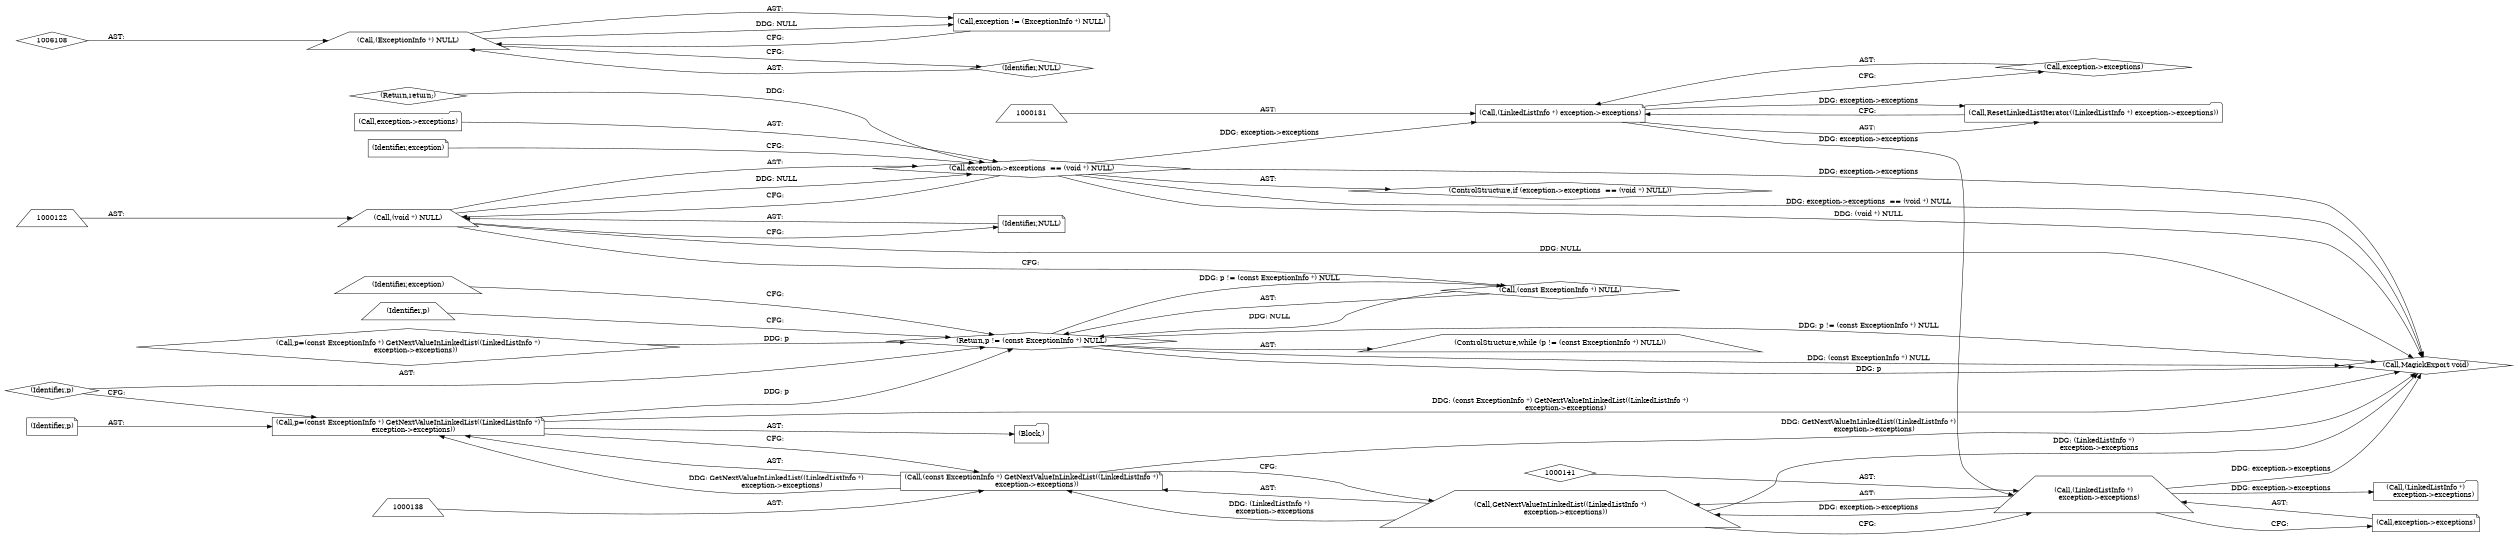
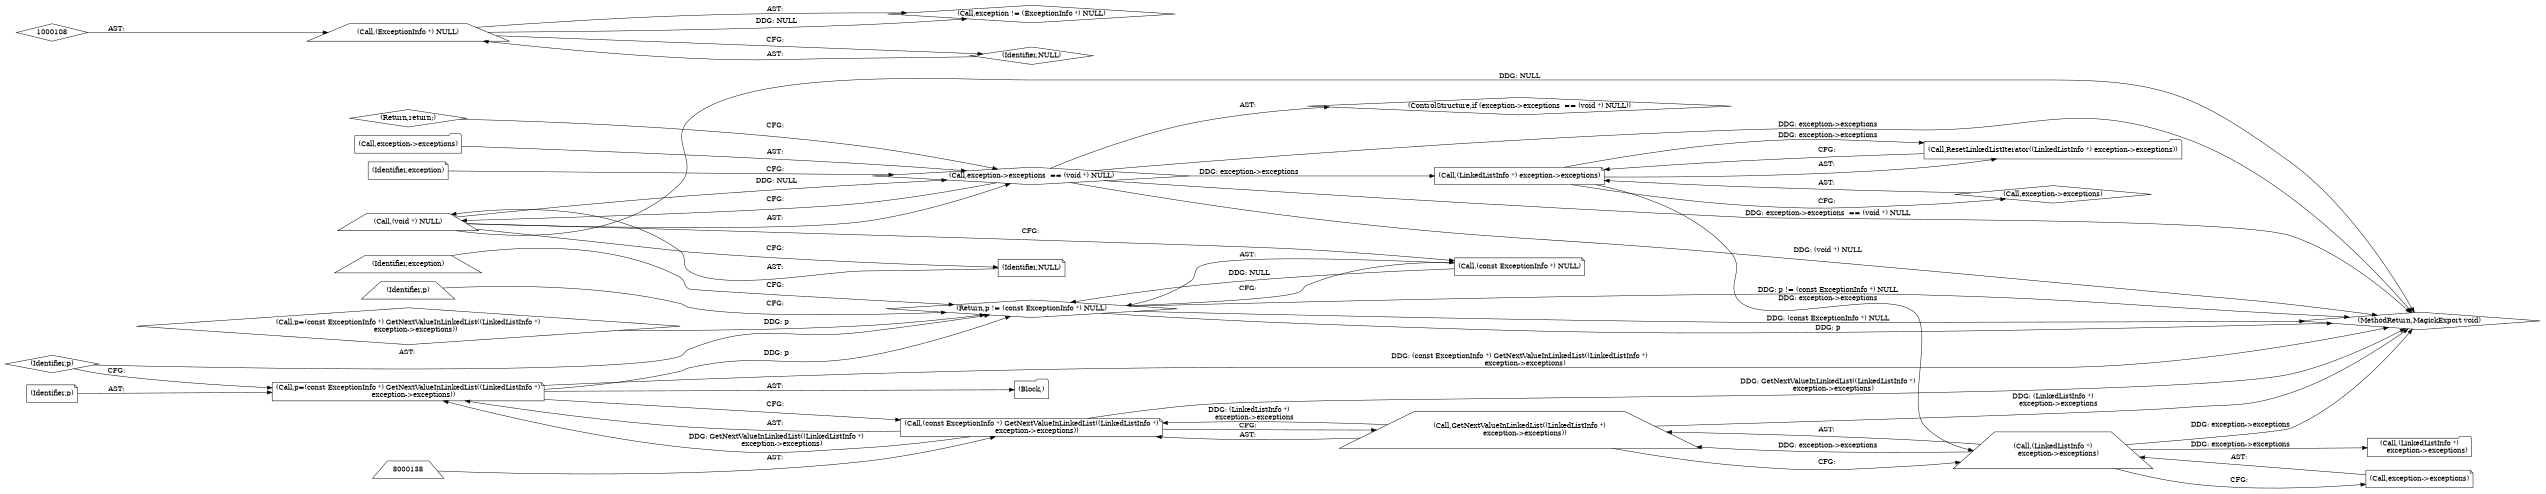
  digraph {
    rankdir=LR
    node [shape=diamond]
    n1 [label="(Call,p=(const ExceptionInfo *) GetNextValueInLinkedList((LinkedListInfo *)\n     exception->exceptions))" shape=note]
    n2 [label="(Call,(const ExceptionInfo *) GetNextValueInLinkedList((LinkedListInfo *)\n     exception->exceptions))" shape=note]
    n3 [label="(Return,p != (const ExceptionInfo *) NULL)"]
-   n4 [label="(Call,MagickExport void)"]
+   n4 [label="(MethodReturn,MagickExport void)"]
    n5 [label="(Block,)" shape=folder]
    n6 [label="(Call,GetNextValueInLinkedList((LinkedListInfo *)\n     exception->exceptions))" shape=trapezium]
-   n7 [label="(Call,(const ExceptionInfo *) NULL)"]
-   n8 [label="(ControlStructure,while (p != (const ExceptionInfo *) NULL))" shape=trapezium]
+   n7 [label="(Call,(const ExceptionInfo *) NULL)" shape=note]
    n9 [label="(Call,(LinkedListInfo *)\n     exception->exceptions)" shape=trapezium]
    n10 [label="(Call,exception->exceptions)" shape=note]
    n11 [label="(Call,(LinkedListInfo *)\n       exception->exceptions)" shape=folder]
    n12 [label="(Call,(LinkedListInfo *) exception->exceptions)" shape=note]
    n13 [label="(Call,ResetLinkedListIterator((LinkedListInfo *) exception->exceptions))" shape=folder]
    n14 [label="(Call,exception->exceptions)"]
    n15 [label="(Call,exception->exceptions  == (void *) NULL)"]
    n16 [label="(Call,(void *) NULL)" shape=trapezium]
    n17 [label="(ControlStructure,if (exception->exceptions  == (void *) NULL))"]
    n18 [label="(Identifier,NULL)" shape=note]
    n19 [label="(Call,(ExceptionInfo *) NULL)" shape=trapezium]
-   n20 [label="(Call,exception != (ExceptionInfo *) NULL)" shape=note]
+   n20 [label="(Call,exception != (ExceptionInfo *) NULL)"]
    n21 [label="(Identifier,NULL)"]
    n22 [label="(Identifier,exception)" shape=trapezium]
    n23 [label="(Return,return;)"]
    n24 [label="(Identifier,p)" shape=trapezium]
    n25 [label="(Call,exception->exceptions)" shape=folder]
    n26 [label="(Call,p=(const ExceptionInfo *) GetNextValueInLinkedList((LinkedListInfo *)\n       exception->exceptions))"]
    n27 [label="(Identifier,exception)" shape=note]
    n28 [label="(Identifier,p)"]
    n29 [label="(Identifier,p)" shape=note]
-   1000138 [shape=trapezium]
-   1000141
-   1000131 [shape=trapezium]
-   1000122 [shape=trapezium]
-   1000108 [label=1006108]
+   1000138 [shape=trapezium label=8000138]
+   1000108
    n1 -> n2 [label="CFG: "]
    n1 -> n3 [label="DDG: p"]
    n1 -> n4 [label="DDG: (const ExceptionInfo *) GetNextValueInLinkedList((LinkedListInfo *)\n     exception->exceptions)"]
    n1 -> n5 [label="AST: "]
    n2 -> n1 [label="AST: "]
    n2 -> n1 [label="DDG: GetNextValueInLinkedList((LinkedListInfo *)\n     exception->exceptions)"]
    n2 -> n4 [label="DDG: GetNextValueInLinkedList((LinkedListInfo *)\n     exception->exceptions)"]
    n2 -> n6 [label="CFG: "]
    n3 -> n4 [label="DDG: p != (const ExceptionInfo *) NULL"]
    n3 -> n4 [label="DDG: (const ExceptionInfo *) NULL"]
    n3 -> n4 [label="DDG: p"]
-   n3 -> n7 [label="DDG: p != (const ExceptionInfo *) NULL"]
-   n3 -> n8 [label="AST: "]
+   n3 -> n7 [label="CFG: "]
    n6 -> n2 [label="AST: "]
    n6 -> n2 [label="DDG: (LinkedListInfo *)\n     exception->exceptions"]
    n6 -> n4 [label="DDG: (LinkedListInfo *)\n     exception->exceptions"]
    n6 -> n9 [label="CFG: "]
    n7 -> n3 [label="AST: "]
    n7 -> n3 [label="DDG: NULL"]
    n9 -> n4 [label="DDG: exception->exceptions"]
    n9 -> n6 [label="AST: "]
    n9 -> n6 [label="DDG: exception->exceptions"]
    n9 -> n10 [label="CFG: "]
    n9 -> n11 [label="DDG: exception->exceptions"]
    n10 -> n9 [label="AST: "]
    n12 -> n9 [label="DDG: exception->exceptions"]
    n12 -> n13 [label="AST: "]
    n12 -> n13 [label="DDG: exception->exceptions"]
    n12 -> n14 [label="CFG: "]
    n13 -> n12 [label="CFG: "]
    n14 -> n12 [label="AST: "]
    n15 -> n4 [label="DDG: exception->exceptions"]
    n15 -> n4 [label="DDG: exception->exceptions  == (void *) NULL"]
    n15 -> n4 [label="DDG: (void *) NULL"]
    n15 -> n12 [label="DDG: exception->exceptions"]
    n15 -> n16 [label="CFG: "]
    n15 -> n17 [label="AST: "]
    n16 -> n4 [label="DDG: NULL"]
    n16 -> n7 [label="CFG: "]
    n16 -> n15 [label="AST: "]
    n16 -> n15 [label="DDG: NULL"]
    n16 -> n18 [label="CFG: "]
    n18 -> n16 [label="AST: "]
    n19 -> n20 [label="AST: "]
    n19 -> n20 [label="DDG: NULL"]
    n19 -> n21 [label="CFG: "]
-   n20 -> n19 [label="CFG: "]
    n21 -> n19 [label="AST: "]
    n22 -> n3 [label="CFG: "]
-   n23 -> n15 [label="DDG: "]
+   n23 -> n15 [label="CFG: "]
    n24 -> n3 [label="CFG: "]
    n25 -> n15 [label="AST: "]
    n26 -> n3 [label="DDG: p"]
    n27 -> n15 [label="CFG: "]
    n28 -> n1 [label="CFG: "]
    n28 -> n3 [label="AST: "]
    n29 -> n1 [label="AST: "]
    1000138 -> n2 [label="AST: "]
-   1000141 -> n9 [label="AST: "]
-   1000131 -> n12 [label="AST: "]
-   1000122 -> n16 [label="AST: "]
    1000108 -> n19 [label="AST: "]
  }
